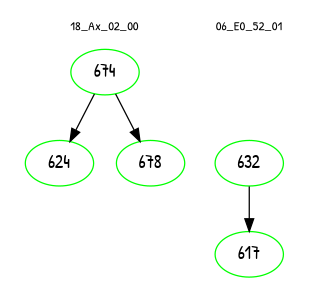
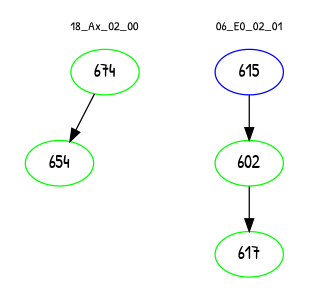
  digraph {
    fontname="Patrick Hand"
    node [color=green fontname="Patrick Hand"]
    edge [color=black fontname="Patrick Hand"]
    n1 [label=674]
-   n2 [label=624]
-   n3 [label=678]
-   n5 [label=632]
+   n2 [label=654]
+   n4 [color=blue label=615]
+   n5 [label=602]
    n6 [label=617]
    subgraph cluster_1 {
      color=white
      fontsize=10
      label="18_Ax_02_00"
      n1
      n2
-     n3
    }
    subgraph cluster_2 {
      color=white
      fontsize=10
-     label="06_E0_52_01"
+     label="06_E0_02_01"
+     n4
      n5
      n6
    }
    n1 -> n2
-   n1 -> n3
+   n4 -> n5
    n5 -> n6
  }
